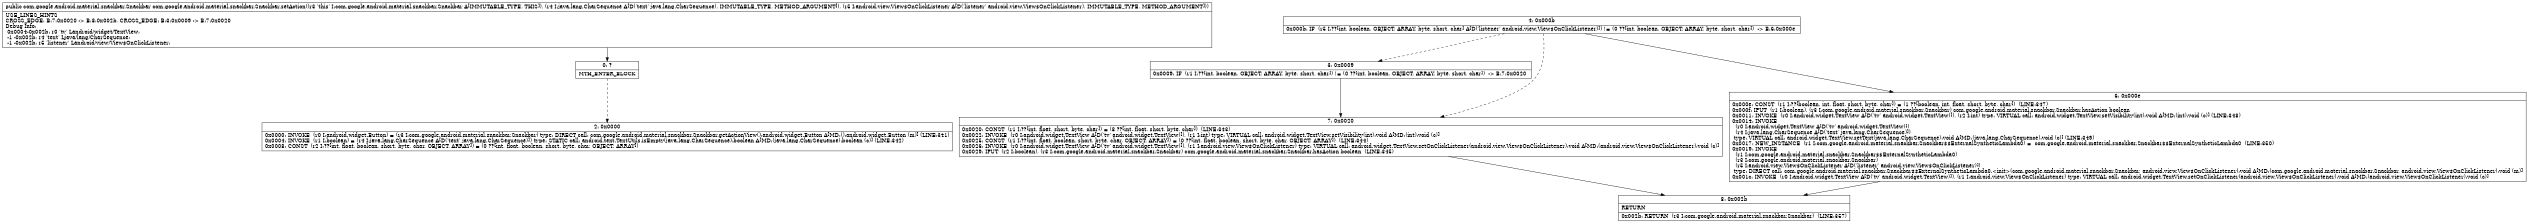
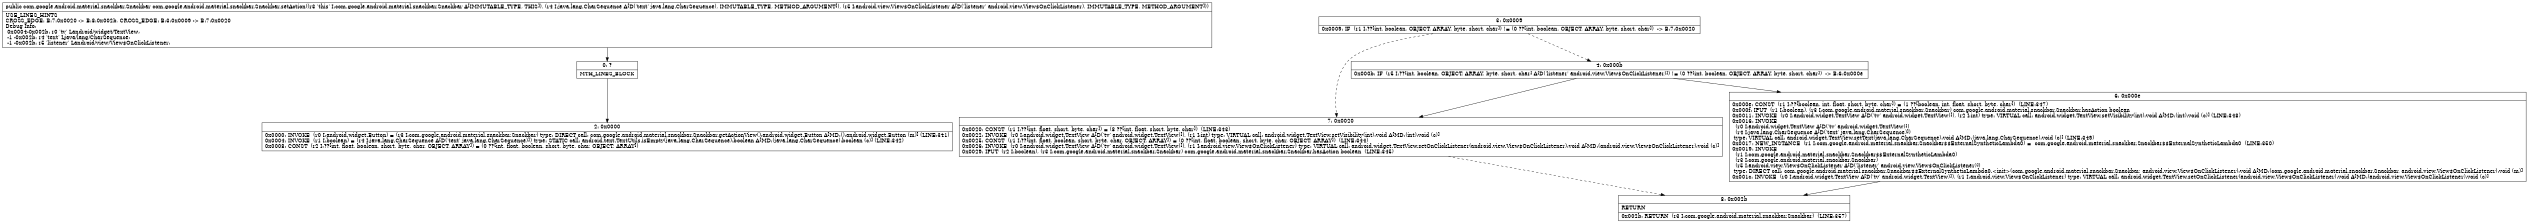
  digraph {
    node [shape=record]
-   n1 [label="{0\:\ ?|MTH_ENTER_BLOCK\l}"]
+   n1 [label="{0\:\ ?|MTH_LINES_BLOCK\l}"]
    n2 [label="{2\:\ 0x0000|0x0000: INVOKE  (r0 I:android.widget.Button) = (r3 I:com.google.android.material.snackbar.Snackbar) type: DIRECT call: com.google.android.material.snackbar.Snackbar.getActionView():android.widget.Button A[MD:():android.widget.Button (m)] (LINE:341)\l0x0004: INVOKE  (r1 I:boolean) = (r4 I:java.lang.CharSequence A[D('text' java.lang.CharSequence)]) type: STATIC call: android.text.TextUtils.isEmpty(java.lang.CharSequence):boolean A[MD:(java.lang.CharSequence):boolean (c)] (LINE:342)\l0x0008: CONST  (r2 I:??[int, float, boolean, short, byte, char, OBJECT, ARRAY]) = (0 ??[int, float, boolean, short, byte, char, OBJECT, ARRAY]) \l}"]
    n3 [label="{3\:\ 0x0009|0x0009: IF  (r1 I:??[int, boolean, OBJECT, ARRAY, byte, short, char]) != (0 ??[int, boolean, OBJECT, ARRAY, byte, short, char])  \-\> B:7:0x0020 \l}"]
    n4 [label="{4\:\ 0x000b|0x000b: IF  (r5 I:??[int, boolean, OBJECT, ARRAY, byte, short, char] A[D('listener' android.view.View$OnClickListener)]) != (0 ??[int, boolean, OBJECT, ARRAY, byte, short, char])  \-\> B:6:0x000e \l}"]
    n5 [label="{7\:\ 0x0020|0x0020: CONST  (r1 I:??[int, float, short, byte, char]) = (8 ??[int, float, short, byte, char])  (LINE:343)\l0x0022: INVOKE  (r0 I:android.widget.TextView A[D('tv' android.widget.TextView)]), (r1 I:int) type: VIRTUAL call: android.widget.TextView.setVisibility(int):void A[MD:(int):void (c)]\l0x0025: CONST  (r1 I:??[int, float, boolean, short, byte, char, OBJECT, ARRAY]) = (0 ??[int, float, boolean, short, byte, char, OBJECT, ARRAY])  (LINE:344)\l0x0026: INVOKE  (r0 I:android.widget.TextView A[D('tv' android.widget.TextView)]), (r1 I:android.view.View$OnClickListener) type: VIRTUAL call: android.widget.TextView.setOnClickListener(android.view.View$OnClickListener):void A[MD:(android.view.View$OnClickListener):void (c)]\l0x0029: IPUT  (r2 I:boolean), (r3 I:com.google.android.material.snackbar.Snackbar) com.google.android.material.snackbar.Snackbar.hasAction boolean  (LINE:345)\l}"]
-   n6 [label="{6\:\ 0x000e|0x000e: CONST  (r1 I:??[boolean, int, float, short, byte, char]) = (1 ??[boolean, int, float, short, byte, char])  (LINE:347)\l0x000f: IPUT  (r1 I:boolean), (r3 I:com.google.android.material.snackbar.Snackbar) com.google.android.material.snackbar.Snackbar.hasAction boolean \l0x0011: INVOKE  (r0 I:android.widget.TextView A[D('tv' android.widget.TextView)]), (r2 I:int) type: VIRTUAL call: android.widget.TextView.setVisibility(int):void A[MD:(int):void (c)] (LINE:348)\l0x0014: INVOKE  \l  (r0 I:android.widget.TextView A[D('tv' android.widget.TextView)])\l  (r4 I:java.lang.CharSequence A[D('text' java.lang.CharSequence)])\l type: VIRTUAL call: android.widget.TextView.setText(java.lang.CharSequence):void A[MD:(java.lang.CharSequence):void (c)] (LINE:349)\l0x0017: NEW_INSTANCE  (r1 I:com.google.android.material.snackbar.Snackbar$$ExternalSyntheticLambda0) =  com.google.android.material.snackbar.Snackbar$$ExternalSyntheticLambda0  (LINE:350)\l0x0019: INVOKE  \l  (r1 I:com.google.android.material.snackbar.Snackbar$$ExternalSyntheticLambda0)\l  (r3 I:com.google.android.material.snackbar.Snackbar)\l  (r5 I:android.view.View$OnClickListener A[D('listener' android.view.View$OnClickListener)])\l type: DIRECT call: com.google.android.material.snackbar.Snackbar$$ExternalSyntheticLambda0.\<init\>(com.google.android.material.snackbar.Snackbar, android.view.View$OnClickListener):void A[MD:(com.google.android.material.snackbar.Snackbar, android.view.View$OnClickListener):void (m)]\l0x001c: INVOKE  (r0 I:android.widget.TextView A[D('tv' android.widget.TextView)]), (r1 I:android.view.View$OnClickListener) type: VIRTUAL call: android.widget.TextView.setOnClickListener(android.view.View$OnClickListener):void A[MD:(android.view.View$OnClickListener):void (c)]\l}"]
+   n6 [label="{6\:\ 0x000e|0x000e: CONST  (r1 I:??[boolean, int, float, short, byte, char]) = (1 ??[boolean, int, float, short, byte, char])  (LINE:347)\l0x000f: IPUT  (r1 I:boolean), (r3 I:com.google.android.material.snackbar.Snackbar) com.google.android.material.snackbar.Snackbar.hasAction boolean \l0x0011: INVOKE  (r0 I:android.widget.TextView A[D('tv' android.widget.TextView)]), (r2 I:int) type: VIRTUAL call: android.widget.TextView.setVisibility(int):void A[MD:(int):void (c)] (LINE:348)\l0x0016: INVOKE  \l  (r0 I:android.widget.TextView A[D('tv' android.widget.TextView)])\l  (r4 I:java.lang.CharSequence A[D('text' java.lang.CharSequence)])\l type: VIRTUAL call: android.widget.TextView.setText(java.lang.CharSequence):void A[MD:(java.lang.CharSequence):void (c)] (LINE:349)\l0x0017: NEW_INSTANCE  (r1 I:com.google.android.material.snackbar.Snackbar$$ExternalSyntheticLambda0) =  com.google.android.material.snackbar.Snackbar$$ExternalSyntheticLambda0  (LINE:350)\l0x0019: INVOKE  \l  (r1 I:com.google.android.material.snackbar.Snackbar$$ExternalSyntheticLambda0)\l  (r3 I:com.google.android.material.snackbar.Snackbar)\l  (r5 I:android.view.View$OnClickListener A[D('listener' android.view.View$OnClickListener)])\l type: DIRECT call: com.google.android.material.snackbar.Snackbar$$ExternalSyntheticLambda0.\<init\>(com.google.android.material.snackbar.Snackbar, android.view.View$OnClickListener):void A[MD:(com.google.android.material.snackbar.Snackbar, android.view.View$OnClickListener):void (m)]\l0x001c: INVOKE  (r0 I:android.widget.TextView A[D('tv' android.widget.TextView)]), (r1 I:android.view.View$OnClickListener) type: VIRTUAL call: android.widget.TextView.setOnClickListener(android.view.View$OnClickListener):void A[MD:(android.view.View$OnClickListener):void (c)]\l}"]
    n7 [label="{8\:\ 0x002b|RETURN\l|0x002b: RETURN  (r3 I:com.google.android.material.snackbar.Snackbar)  (LINE:357)\l}"]
    n8 [label="{public com.google.android.material.snackbar.Snackbar com.google.android.material.snackbar.Snackbar.setAction((r3 'this' I:com.google.android.material.snackbar.Snackbar A[IMMUTABLE_TYPE, THIS]), (r4 I:java.lang.CharSequence A[D('text' java.lang.CharSequence), IMMUTABLE_TYPE, METHOD_ARGUMENT]), (r5 I:android.view.View$OnClickListener A[D('listener' android.view.View$OnClickListener), IMMUTABLE_TYPE, METHOD_ARGUMENT]))  | USE_LINES_HINTS\lCROSS_EDGE: B:7:0x0020 \-\> B:8:0x002b, CROSS_EDGE: B:3:0x0009 \-\> B:7:0x0020\lDebug Info:\l  0x0004\-0x002b: r0 'tv' Landroid\/widget\/TextView;\l  \-1 \-0x002b: r4 'text' Ljava\/lang\/CharSequence;\l  \-1 \-0x002b: r5 'listener' Landroid\/view\/View$OnClickListener;\l}"]
-   n1 -> n2 [style=dashed]
-   n4 -> n3 [style=dashed]
-   n3 -> n5
-   n4 -> n5 [style=dashed]
+   n1 -> n2
+   n3 -> n4 [style=dashed]
+   n3 -> n5 [style=dashed]
+   n4 -> n5 [style=solid]
    n4 -> n6
-   n5 -> n7
+   n5 -> n7 [style=dashed]
    n6 -> n7
    n8 -> n1
  }
